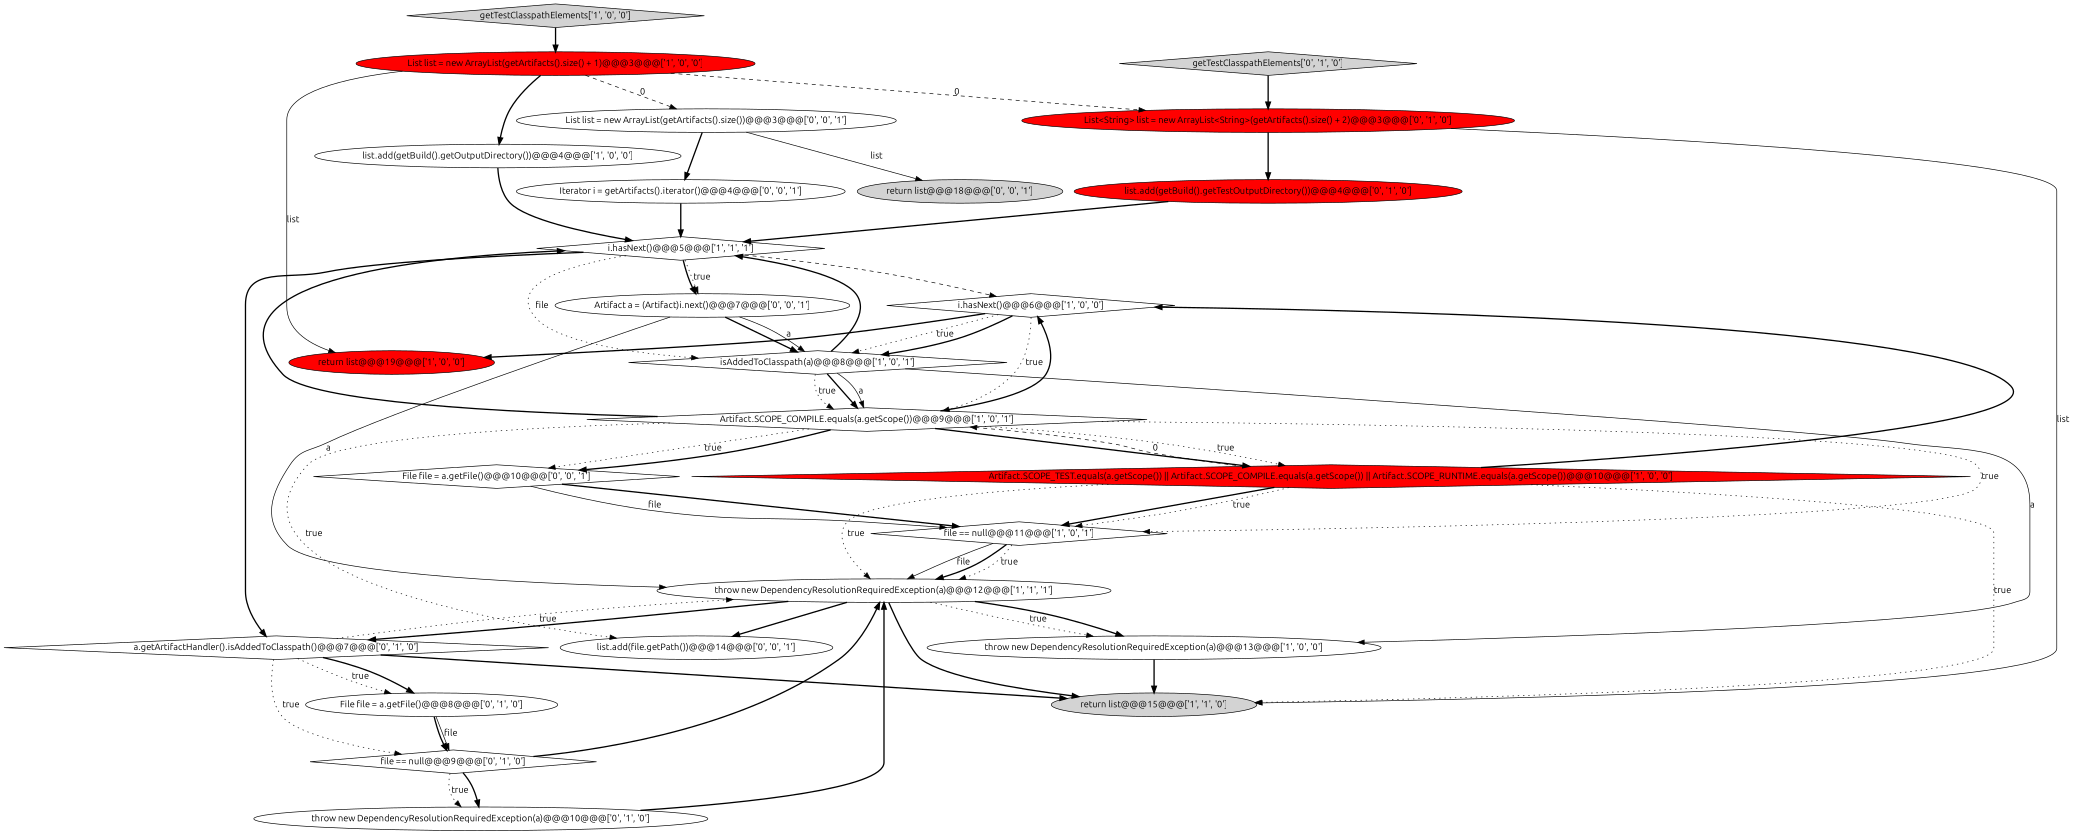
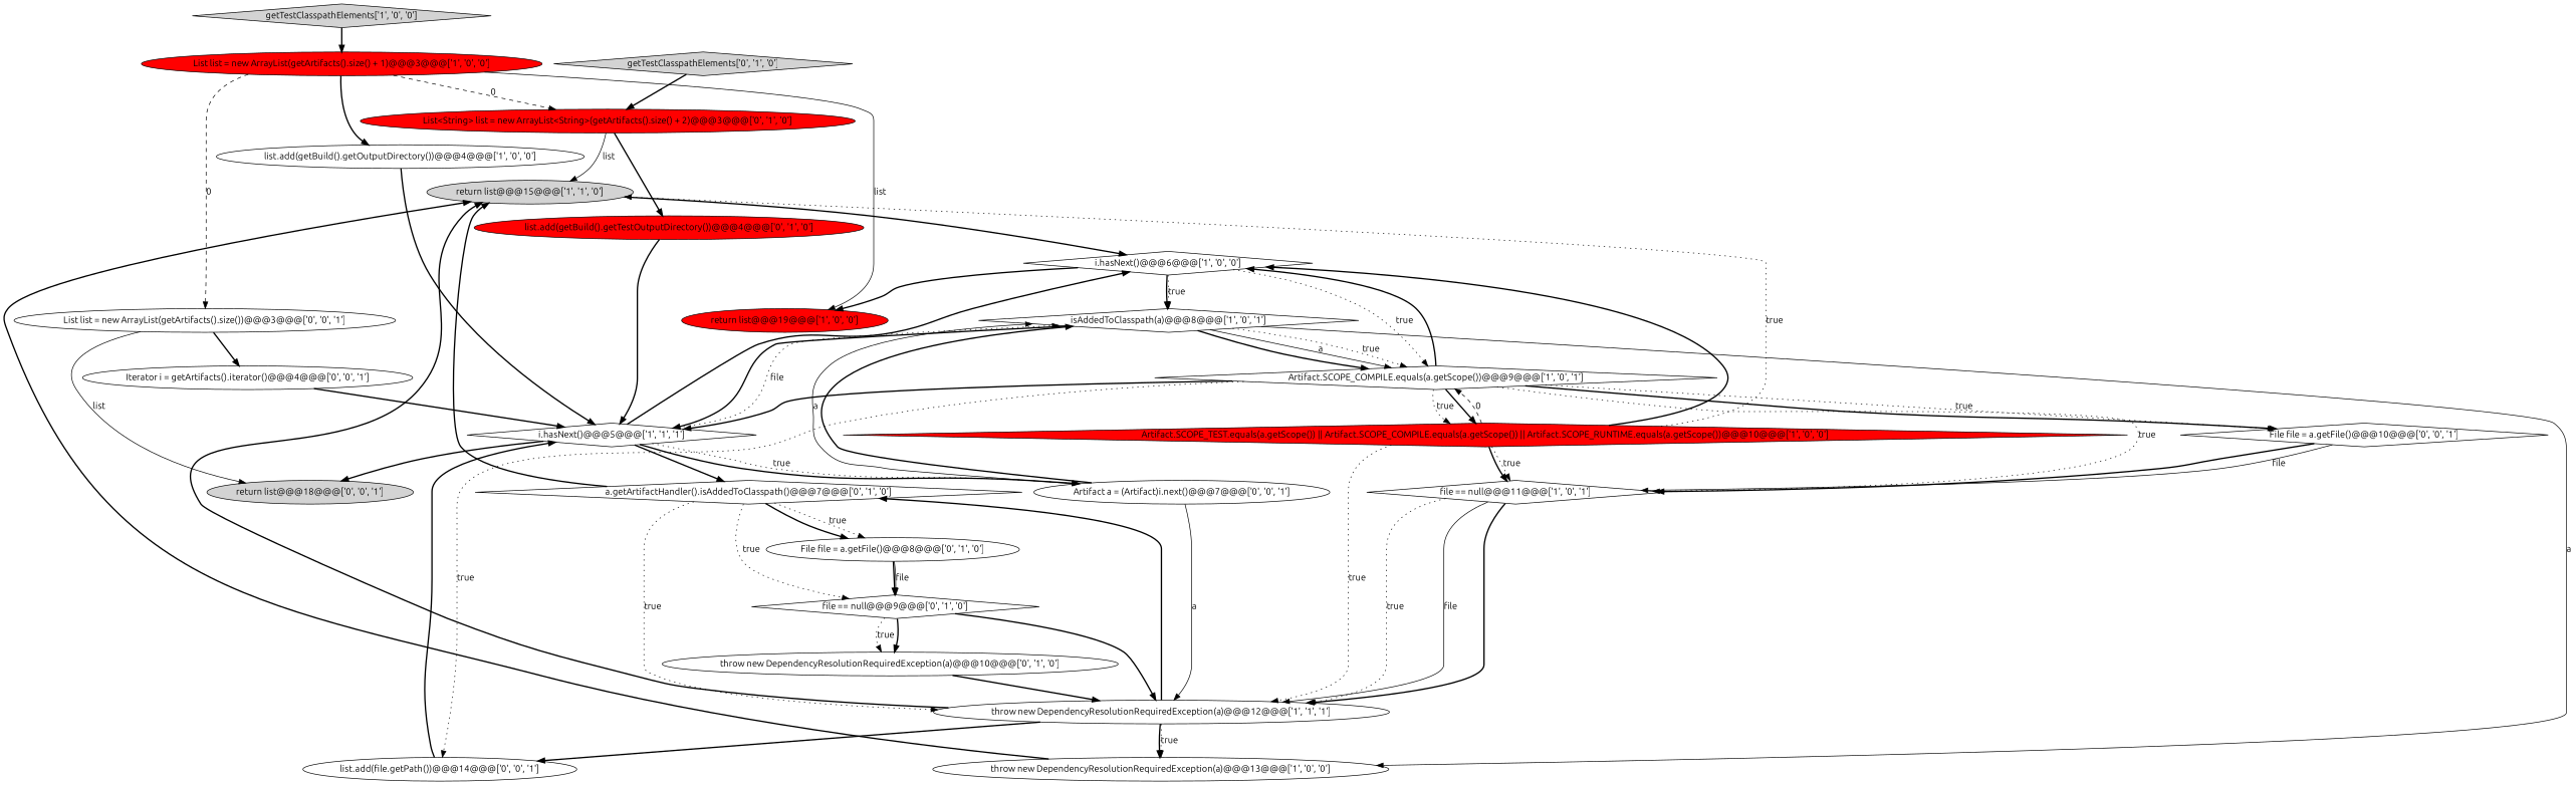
  digraph {
    fontname=Ubuntu
    node [fillcolor=white fontname=Ubuntu shape=ellipse style=filled]
    edge [fontname=Ubuntu style=bold]
    n1 [fillcolor=lightgray label="getTestClasspathElements['0', '1', '0']" shape=diamond]
    n2 [fillcolor=red label="List<String> list = new ArrayList<String>(getArtifacts().size() + 2)@@@3@@@['0', '1', '0']"]
    n3 [fillcolor=lightgray label="return list@@@15@@@['1', '1', '0']"]
    n4 [fillcolor=red label="list.add(getBuild().getTestOutputDirectory())@@@4@@@['0', '1', '0']"]
    n5 [label="i.hasNext()@@@6@@@['1', '0', '0']" shape=diamond]
    n6 [label="i.hasNext()@@@5@@@['1', '1', '1']" shape=diamond]
    n7 [fillcolor=red label="return list@@@19@@@['1', '0', '0']"]
    n8 [label="isAddedToClasspath(a)@@@8@@@['1', '0', '1']" shape=diamond]
    n9 [label="Artifact.SCOPE_COMPILE.equals(a.getScope())@@@9@@@['1', '0', '1']" shape=diamond]
    n10 [label="throw new DependencyResolutionRequiredException(a)@@@13@@@['1', '0', '0']"]
    n11 [label="File file = a.getFile()@@@10@@@['0', '0', '1']" shape=diamond]
    n12 [label="list.add(file.getPath())@@@14@@@['0', '0', '1']"]
    n13 [fillcolor=red label="Artifact.SCOPE_TEST.equals(a.getScope()) || Artifact.SCOPE_COMPILE.equals(a.getScope()) || Artifact.SCOPE_RUNTIME.equals(a.getScope())@@@10@@@['1', '0', '0']" shape=diamond]
    n14 [label="file == null@@@11@@@['1', '0', '1']" shape=diamond]
    n15 [fillcolor=lightgray label="return list@@@18@@@['0', '0', '1']"]
    n16 [label="Artifact a = (Artifact)i.next()@@@7@@@['0', '0', '1']"]
    n17 [label="a.getArtifactHandler().isAddedToClasspath()@@@7@@@['0', '1', '0']" shape=diamond]
    n18 [label="throw new DependencyResolutionRequiredException(a)@@@10@@@['0', '1', '0']"]
    n19 [label="throw new DependencyResolutionRequiredException(a)@@@12@@@['1', '1', '1']"]
    n20 [label="List list = new ArrayList(getArtifacts().size())@@@3@@@['0', '0', '1']"]
    n21 [label="Iterator i = getArtifacts().iterator()@@@4@@@['0', '0', '1']"]
    n22 [fillcolor=red label="List list = new ArrayList(getArtifacts().size() + 1)@@@3@@@['1', '0', '0']"]
    n23 [label="list.add(getBuild().getOutputDirectory())@@@4@@@['1', '0', '0']"]
    n24 [fillcolor=lightgray label="getTestClasspathElements['1', '0', '0']" shape=diamond]
    n25 [label="File file = a.getFile()@@@8@@@['0', '1', '0']"]
    n26 [label="file == null@@@9@@@['0', '1', '0']" shape=diamond]
    n1 -> n2
    n2 -> n3 [label=list style=solid]
    n2 -> n4
+   n3 -> n5
    n4 -> n6
    n5 -> n7
    n5 -> n8 [label=true style=dotted]
    n5 -> n8
    n5 -> n9 [label=true style=dotted]
-   n6 -> n5 [style=dashed]
+   n6 -> n5
    n6 -> n8 [label=file style=dotted]
+   n6 -> n15
    n6 -> n16
    n6 -> n16 [label=true style=dotted]
    n6 -> n17
    n8 -> n6
    n8 -> n9 [label=a style=solid]
    n8 -> n9 [label=true style=dotted]
    n8 -> n9
    n8 -> n10 [label=a style=solid]
    n9 -> n5
    n9 -> n6
    n9 -> n11 [label=true style=dotted]
    n9 -> n11
    n9 -> n12 [label=true style=dotted]
    n9 -> n13 [label=true style=dotted]
    n9 -> n13
    n9 -> n14 [label=true style=dotted]
    n10 -> n3
    n11 -> n14 [label=file style=solid]
    n11 -> n14
+   n12 -> n6
    n13 -> n3 [label=true style=dotted]
    n13 -> n5
    n13 -> n9 [label=0 style=dashed]
    n13 -> n14
    n13 -> n14 [label=true style=dotted]
    n13 -> n19 [label=true style=dotted]
    n14 -> n19 [label=true style=dotted]
    n14 -> n19 [label=file style=solid]
    n14 -> n19
    n16 -> n8
    n16 -> n8 [label=a style=solid]
    n16 -> n19 [label=a style=solid]
    n17 -> n3
    n17 -> n19 [label=true style=dotted]
    n17 -> n25 [label=true style=dotted]
    n17 -> n25
    n17 -> n26 [label=true style=dotted]
    n18 -> n19
    n19 -> n3
    n19 -> n10 [label=true style=dotted]
    n19 -> n10
    n19 -> n12
    n19 -> n17
    n20 -> n15 [label=list style=solid]
    n20 -> n21
    n21 -> n6
    n22 -> n2 [label=0 style=dashed]
    n22 -> n7 [label=list style=solid]
    n22 -> n20 [label=0 style=dashed]
    n22 -> n23
    n23 -> n6
    n24 -> n22
    n25 -> n26 [label=file style=solid]
    n25 -> n26
    n26 -> n18
    n26 -> n18 [label=true style=dotted]
    n26 -> n19
  }
